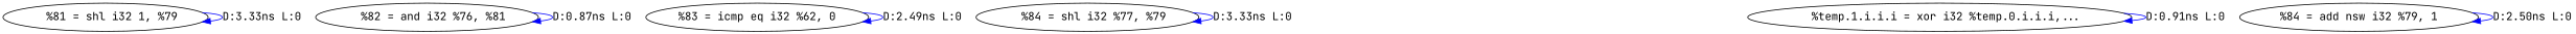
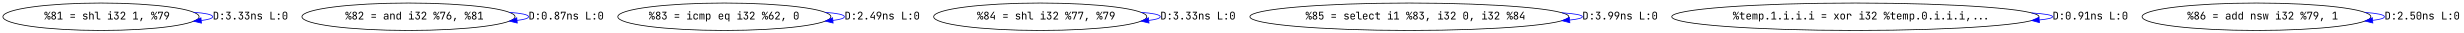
  digraph {
    fontname="JetBrains Mono"
    node [fontname="JetBrains Mono"]
    edge [color=blue fontname="JetBrains Mono"]
    n1 [label="  %81 = shl i32 1, %79"]
    n2 [label="  %82 = and i32 %76, %81"]
    n3 [label="%83 = icmp eq i32 %62, 0"]
    n4 [label="  %84 = shl i32 %77, %79"]
+   n5 [label="  %85 = select i1 %83, i32 0, i32 %84"]
    n6 [label="  %temp.1.i.i.i = xor i32 %temp.0.i.i.i,..."]
-   n7 [label="%84 = add nsw i32 %79, 1"]
+   n7 [label="  %86 = add nsw i32 %79, 1"]
    n1 -> n1 [label="D:3.33ns L:0"]
    n2 -> n2 [label="D:0.87ns L:0"]
    n3 -> n3 [label="D:2.49ns L:0"]
    n4 -> n4 [label="D:3.33ns L:0"]
+   n5 -> n5 [label="D:3.99ns L:0"]
    n6 -> n6 [label="D:0.91ns L:0"]
    n7 -> n7 [label="D:2.50ns L:0"]
  }
